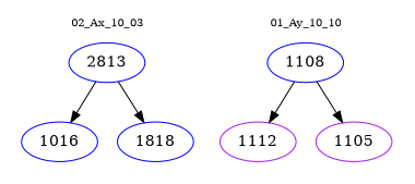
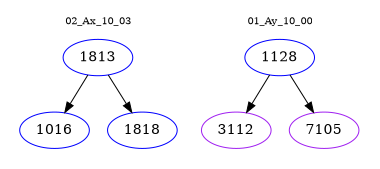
  digraph {
    node [color=blue]
    edge [color=black]
-   n1 [label=2813]
+   n1 [label=1813]
    n2 [label=1016]
    n3 [label=1818]
-   n4 [label=1108]
-   n5 [color=purple label=1112]
-   n6 [color=purple label=1105]
+   n4 [label=1128]
+   n5 [color=purple label=3112]
+   n6 [color=purple label=7105]
    subgraph cluster_1 {
      color=white
      fontsize=10
      label="02_Ax_10_03"
      n1
      n2
      n3
    }
    subgraph cluster_2 {
      color=white
      fontsize=10
-     label="01_Ay_10_10"
+     label="01_Ay_10_00"
      n4
      n5
      n6
    }
    n1 -> n2
    n1 -> n3
    n4 -> n5
    n4 -> n6
  }
